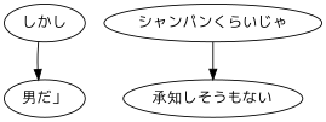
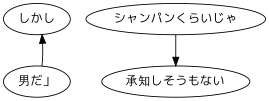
  digraph {
    fontname="Liberation Mono"
    node [fontname="Liberation Mono"]
    edge [fontname="Liberation Mono"]
    n1 [label="しかし"]
    n2 [label="男だ」"]
    n3 [label="シャンパンくらいじゃ"]
    n4 [label="承知しそうもない"]
-   n1 -> n2
+   n2 -> n1
    n3 -> n4
  }
